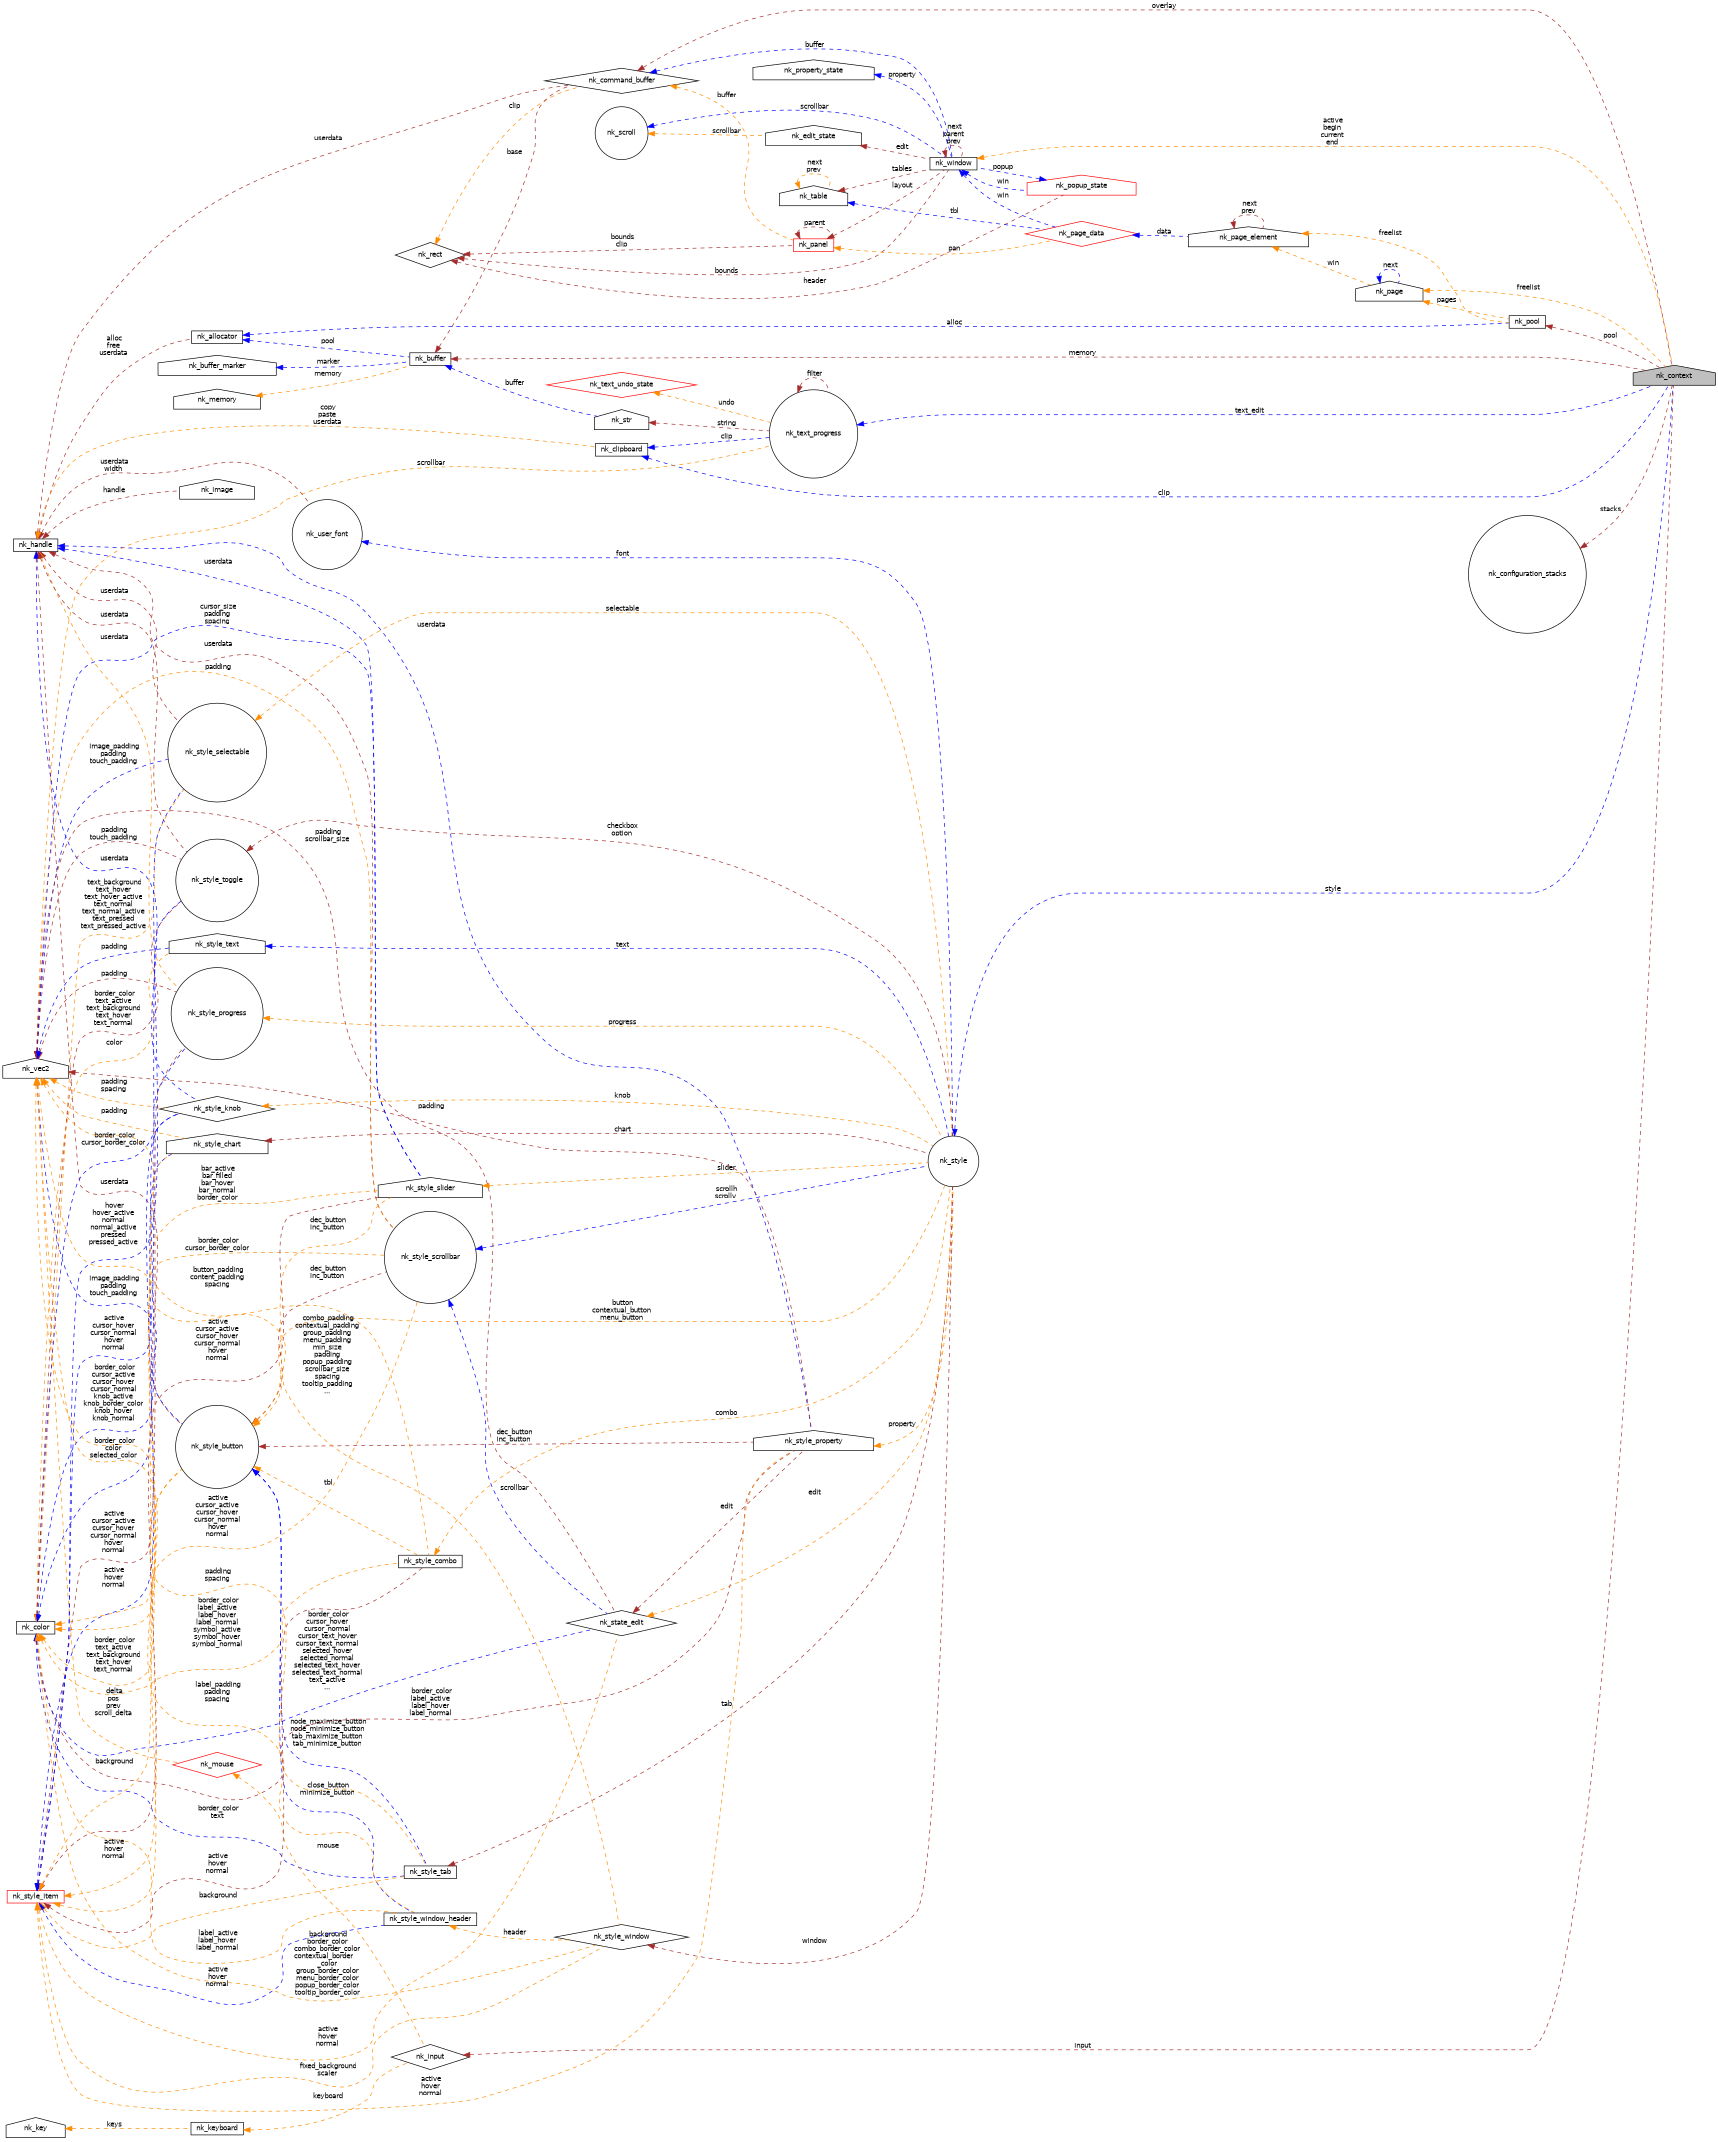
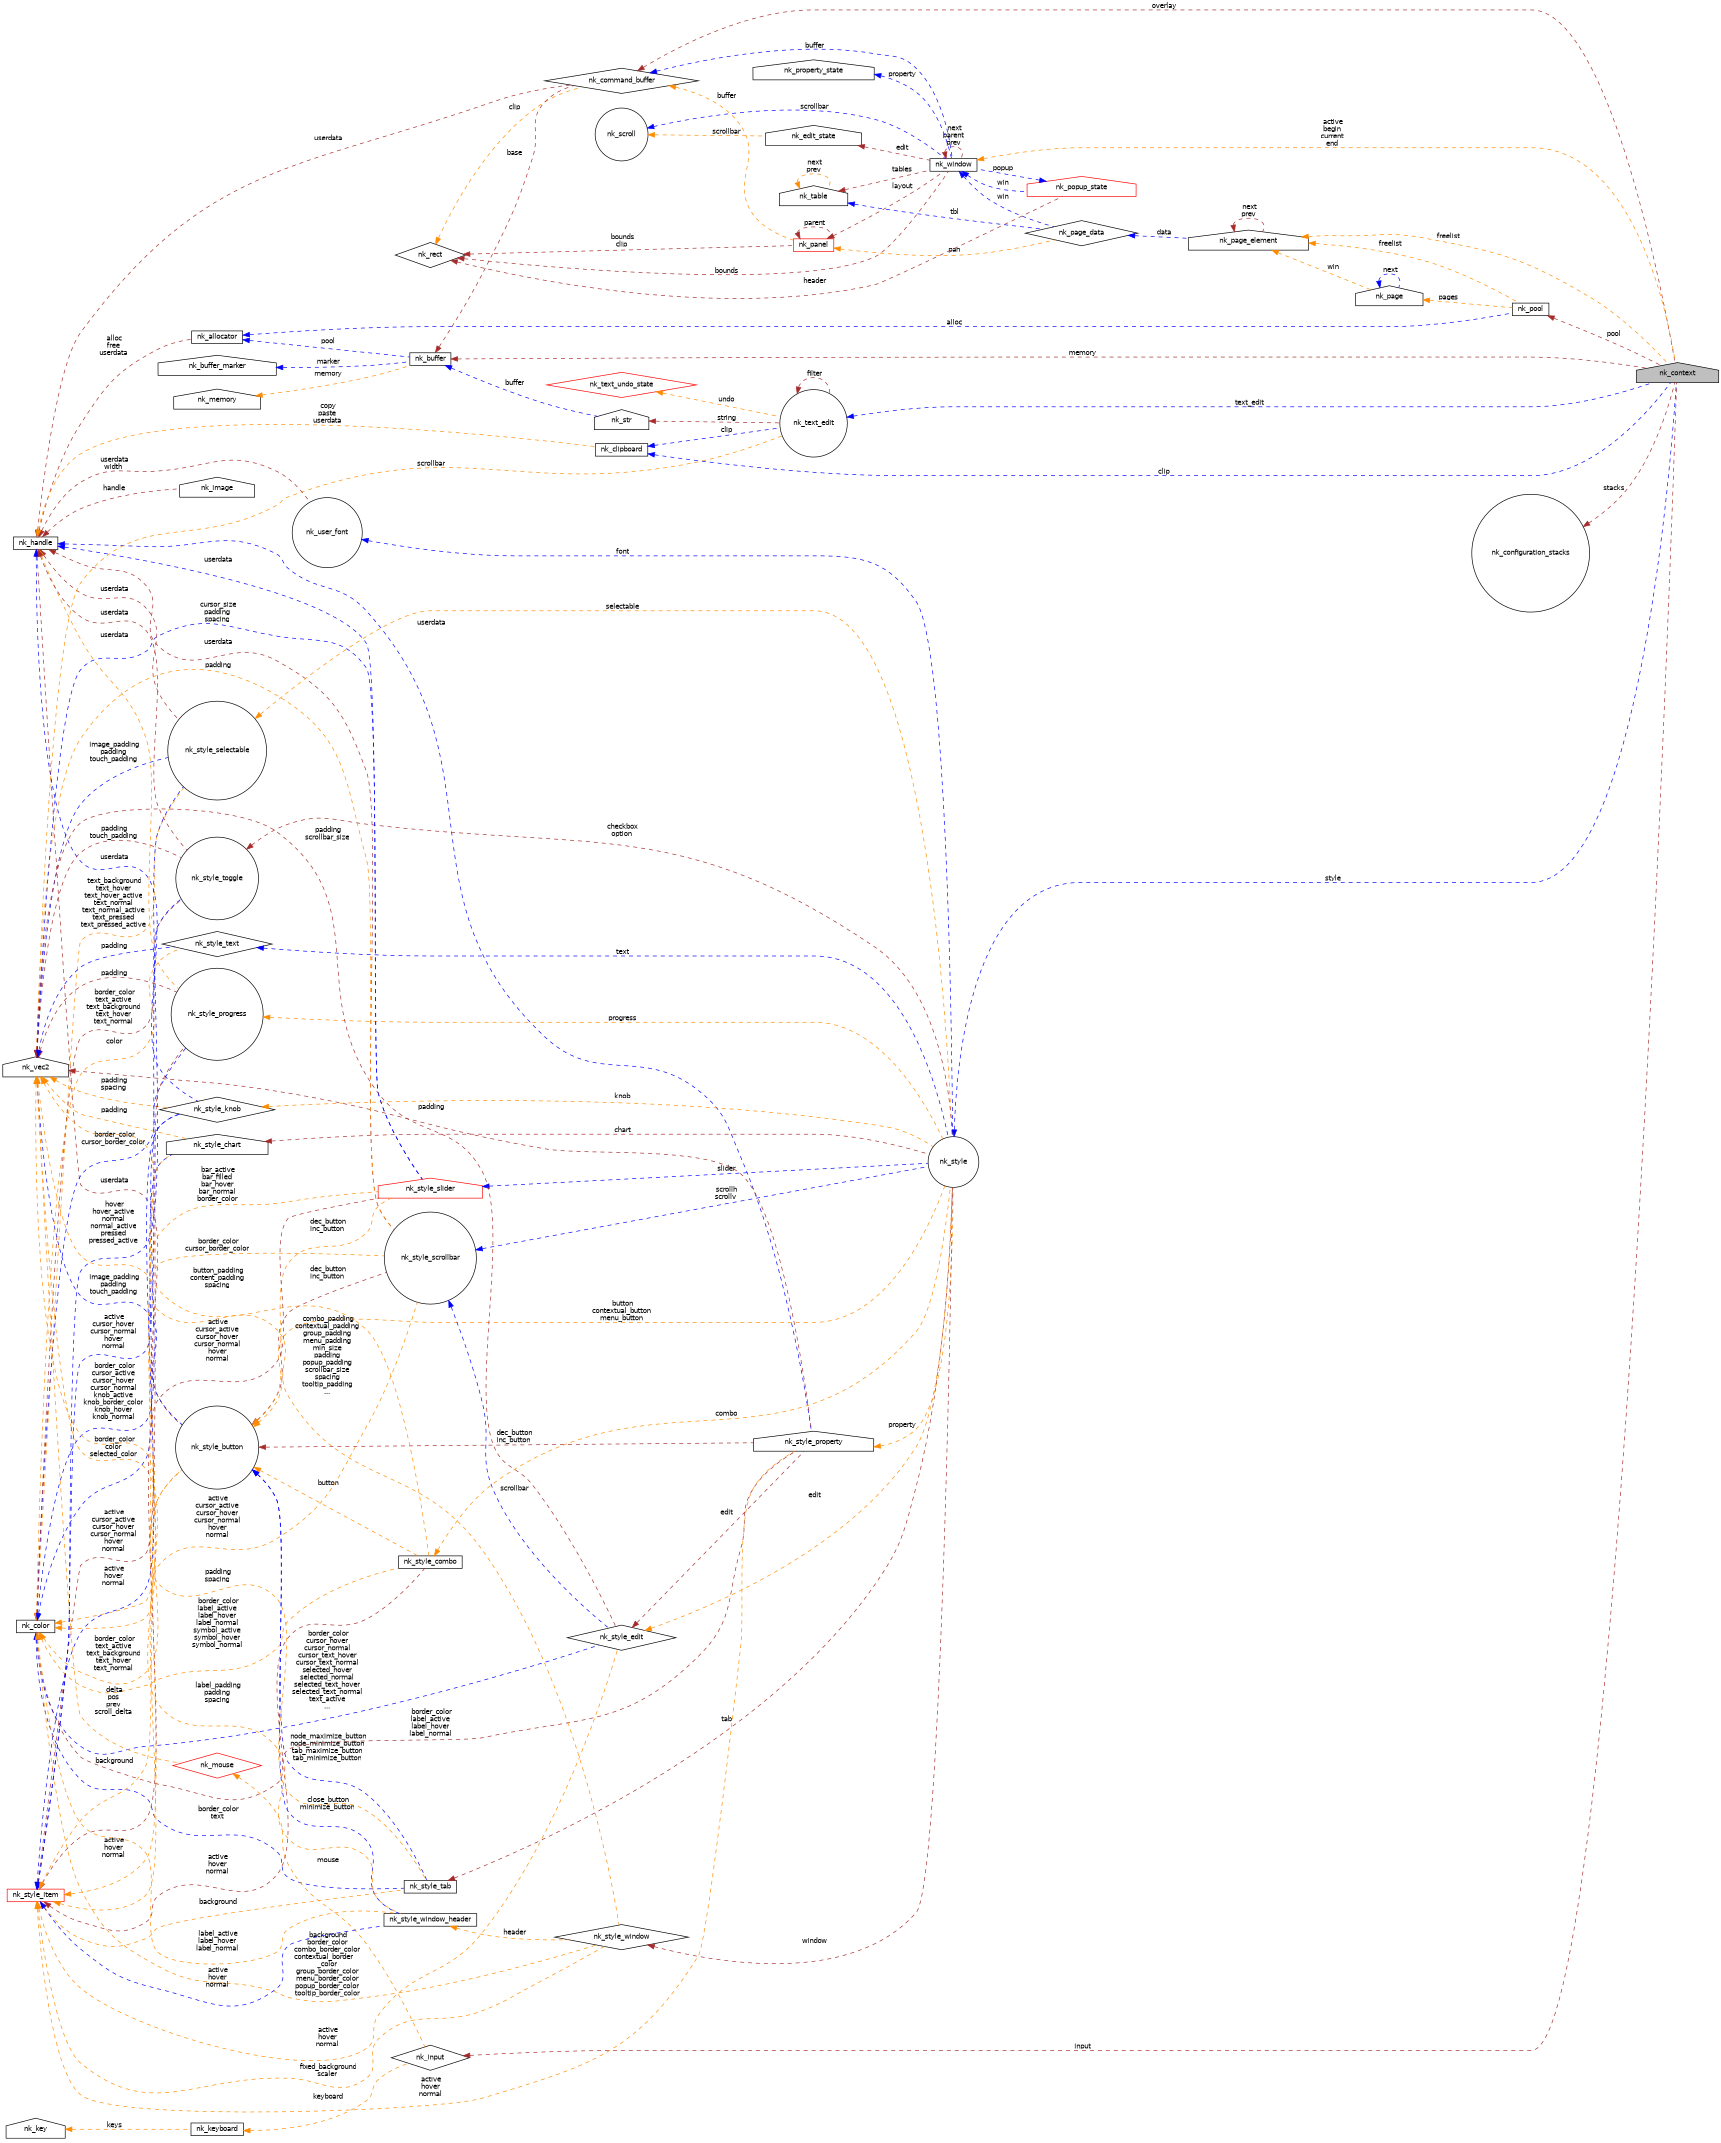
  digraph {
    rankdir=LR
    node [color=black fillcolor=white fontname=Helvetica fontsize=10 shape=house style=filled]
    edge [color=darkorange dir=back fontname=Helvetica fontsize=10 labelfontname=Helvetica labelfontsize=10 style=dashed]
    n1 [fillcolor=grey75 fontcolor=black height=0.2 label=nk_context width=0.4]
    n2 [height=0.2 label=nk_command_buffer shape=diamond width=0.4]
    n3 [height=0.2 label=nk_window shape=box width=0.4]
    n4 [color=red height=0.2 label=nk_panel shape=box width=0.4]
    n5 [color=red height=0.2 label=nk_popup_state width=0.4]
-   n6 [color=red height=0.2 label=nk_page_data shape=diamond width=0.4]
+   n6 [height=0.2 label=nk_page_data shape=diamond width=0.4]
    n7 [height=0.2 label=nk_rect shape=diamond width=0.4]
    n8 [height=0.2 label=nk_buffer shape=box width=0.4]
    n9 [height=0.2 label=nk_str width=0.4]
-   n10 [height=0.2 label=nk_text_progress shape=circle width=0.4]
+   n10 [height=0.2 label=nk_text_edit shape=circle width=0.4]
    n11 [height=0.2 label=nk_allocator shape=box width=0.4]
    n12 [height=0.2 label=nk_pool shape=box width=0.4]
    n13 [height=0.2 label=nk_handle shape=box width=0.4]
    n14 [height=0.2 label=nk_style_selectable shape=circle width=0.4]
    n15 [height=0.2 label=nk_image width=0.4]
    n16 [height=0.2 label=nk_style_property width=0.4]
    n17 [height=0.2 label=nk_style_button shape=circle width=0.4]
    n18 [height=0.2 label=nk_style_scrollbar shape=circle width=0.4]
    n19 [height=0.2 label=nk_user_font shape=circle width=0.4]
    n20 [height=0.2 label=nk_style_progress shape=circle width=0.4]
    n21 [height=0.2 label=nk_style_knob shape=diamond width=0.4]
    n22 [height=0.2 label=nk_style_toggle shape=circle width=0.4]
-   n23 [height=0.2 label=nk_style_slider width=0.4]
+   n23 [color=red height=0.2 label=nk_style_slider width=0.4]
    n24 [height=0.2 label=nk_clipboard shape=box width=0.4]
    n25 [height=0.2 label=nk_style shape=circle width=0.4]
    n26 [height=0.2 label=nk_style_tab shape=box width=0.4]
    n27 [height=0.2 label=nk_style_combo shape=box width=0.4]
    n28 [height=0.2 label=nk_style_window_header shape=box width=0.4]
-   n29 [height=0.2 label=nk_state_edit shape=diamond width=0.4]
+   n29 [height=0.2 label=nk_style_edit shape=diamond width=0.4]
    n30 [height=0.2 label=nk_buffer_marker width=0.4]
    n31 [height=0.2 label=nk_memory width=0.4]
    n32 [height=0.2 label=nk_configuration_stacks shape=circle width=0.4]
-   n33 [height=0.2 label=nk_style_text width=0.4]
+   n33 [height=0.2 label=nk_style_text shape=diamond width=0.4]
    n34 [height=0.2 label=nk_color shape=box width=0.4]
    n35 [height=0.2 label=nk_style_window shape=diamond width=0.4]
    n36 [height=0.2 label=nk_style_chart width=0.4]
    n37 [height=0.2 label=nk_vec2 width=0.4]
    n38 [color=red height=0.2 label=nk_mouse shape=diamond width=0.4]
    n39 [height=0.2 label=nk_input shape=diamond width=0.4]
    n40 [color=red height=0.2 label=nk_style_item shape=box width=0.4]
    n41 [height=0.2 label=nk_page width=0.4]
    n42 [height=0.2 label=nk_page_element width=0.4]
    n43 [height=0.2 label=nk_scroll shape=circle width=0.4]
    n44 [height=0.2 label=nk_edit_state width=0.4]
    n45 [height=0.2 label=nk_property_state width=0.4]
    n46 [height=0.2 label=nk_table width=0.4]
    n47 [height=0.2 label=nk_keyboard shape=box width=0.4]
    n48 [height=0.2 label=nk_key width=0.4]
    n49 [color=red height=0.2 label=nk_text_undo_state shape=diamond width=0.4]
    n2 -> n1 [color=brown label=" overlay"]
    n2 -> n3 [color=blue label=" buffer"]
    n2 -> n4 [label=" buffer"]
    n3 -> n1 [label=" active\nbegin\ncurrent\nend"]
    n3 -> n3 [color=brown label=" next\nparent\nprev"]
    n3 -> n5 [color=blue label=" win"]
    n3 -> n6 [color=blue label=" win"]
    n4 -> n3 [color=brown label=" layout"]
    n4 -> n4 [color=brown label=" parent"]
    n4 -> n6 [label=" pan"]
    n5 -> n3 [color=blue label=" popup"]
    n6 -> n42 [color=blue label=" data"]
    n7 -> n2 [label=" clip"]
    n7 -> n3 [color=brown label=" bounds"]
    n7 -> n4 [color=brown label=" bounds\nclip"]
    n7 -> n5 [color=brown label=" header"]
    n8 -> n1 [color=brown label=" memory"]
    n8 -> n2 [color=brown label=" base"]
    n8 -> n9 [color=blue label=" buffer"]
    n9 -> n10 [color=brown label=" string"]
    n10 -> n1 [color=blue label=" text_edit"]
    n10 -> n10 [color=brown label=" filter"]
    n11 -> n8 [color=blue label=" pool"]
    n11 -> n12 [color=blue label=" alloc"]
    n12 -> n1 [color=brown label=" pool"]
    n13 -> n2 [color=brown label=" userdata"]
    n13 -> n11 [color=brown label=" alloc\nfree\nuserdata"]
    n13 -> n14 [color=brown label=" userdata"]
    n13 -> n15 [color=brown label=" handle"]
    n13 -> n16 [color=blue label=" userdata"]
    n13 -> n17 [color=brown label=" userdata"]
    n13 -> n18 [color=brown label=" userdata"]
    n13 -> n19 [color=brown label=" userdata\nwidth"]
    n13 -> n20 [label=" userdata"]
    n13 -> n21 [color=blue label=" userdata"]
    n13 -> n22 [color=brown label=" userdata"]
    n13 -> n23 [color=blue label=" userdata"]
    n13 -> n24 [label=" copy\npaste\nuserdata"]
    n14 -> n25 [label=" selectable"]
    n16 -> n25 [label=" property"]
    n17 -> n16 [color=brown label=" dec_button\ninc_button"]
    n17 -> n18 [color=brown label=" dec_button\ninc_button"]
    n17 -> n23 [label=" dec_button\ninc_button"]
    n17 -> n25 [label=" button\ncontextual_button\nmenu_button"]
    n17 -> n26 [color=blue label=" node_maximize_button\nnode_minimize_button\ntab_maximize_button\ntab_minimize_button"]
-   n17 -> n27 [label=" tbl"]
+   n17 -> n27 [label=" button"]
    n17 -> n28 [color=blue label=" close_button\nminimize_button"]
    n18 -> n25 [color=blue label=" scrollh\nscrollv"]
    n18 -> n29 [color=blue label=" scrollbar"]
    n19 -> n25 [color=blue label=" font"]
    n20 -> n25 [label=" progress"]
    n21 -> n25 [label=" knob"]
    n22 -> n25 [color=brown label=" checkbox\noption"]
-   n23 -> n25 [label=" slider"]
+   n23 -> n25 [color=blue label=" slider"]
    n24 -> n1 [color=blue label=" clip"]
    n24 -> n10 [color=blue label=" clip"]
    n25 -> n1 [color=blue label=" style"]
    n26 -> n25 [color=brown label=" tab"]
    n27 -> n25 [label=" combo"]
    n28 -> n35 [label=" header"]
    n29 -> n16 [color=brown label=" edit"]
    n29 -> n25 [label=" edit"]
    n30 -> n8 [color=blue label=" marker"]
    n31 -> n8 [label=" memory"]
    n32 -> n1 [color=brown label=" stacks"]
    n33 -> n25 [color=blue label=" text"]
    n34 -> n14 [label=" text_background\ntext_hover\ntext_hover_active\ntext_normal\ntext_normal_active\ntext_pressed\ntext_pressed_active"]
    n34 -> n16 [color=brown label=" border_color\nlabel_active\nlabel_hover\nlabel_normal"]
    n34 -> n17 [label=" border_color\ntext_active\ntext_background\ntext_hover\ntext_normal"]
    n34 -> n18 [label=" border_color\ncursor_border_color"]
    n34 -> n20 [color=blue label=" border_color\ncursor_border_color"]
    n34 -> n21 [color=blue label=" border_color\ncursor_active\ncursor_hover\ncursor_normal\nknob_active\nknob_border_color\nknob_hover\nknob_normal"]
    n34 -> n22 [color=brown label=" border_color\ntext_active\ntext_background\ntext_hover\ntext_normal"]
    n34 -> n23 [label=" bar_active\nbar_filled\nbar_hover\nbar_normal\nborder_color"]
    n34 -> n26 [color=blue label=" border_color\ntext"]
    n34 -> n27 [label=" border_color\nlabel_active\nlabel_hover\nlabel_normal\nsymbol_active\nsymbol_hover\nsymbol_normal"]
    n34 -> n28 [label=" label_active\nlabel_hover\nlabel_normal"]
    n34 -> n29 [color=blue label=" border_color\ncursor_hover\ncursor_normal\ncursor_text_hover\ncursor_text_normal\nselected_hover\nselected_normal\nselected_text_hover\nselected_text_normal\ntext_active\n..."]
    n34 -> n33 [label=" color"]
    n34 -> n35 [label=" background\nborder_color\ncombo_border_color\ncontextual_border\l_color\ngroup_border_color\nmenu_border_color\npopup_border_color\ntooltip_border_color"]
    n34 -> n36 [color=blue label=" border_color\ncolor\nselected_color"]
    n35 -> n25 [color=brown label=" window"]
    n36 -> n25 [color=brown label=" chart"]
    n37 -> n10 [label=" scrollbar"]
    n37 -> n14 [color=blue label=" image_padding\npadding\ntouch_padding"]
    n37 -> n16 [color=brown label=" padding"]
    n37 -> n17 [color=blue label=" image_padding\npadding\ntouch_padding"]
    n37 -> n18 [label=" padding"]
    n37 -> n20 [color=brown label=" padding"]
    n37 -> n21 [label=" padding\nspacing"]
    n37 -> n22 [color=brown label=" padding\ntouch_padding"]
    n37 -> n23 [color=blue label=" cursor_size\npadding\nspacing"]
    n37 -> n26 [label=" padding\nspacing"]
    n37 -> n27 [label=" button_padding\ncontent_padding\nspacing"]
    n37 -> n28 [label=" label_padding\npadding\nspacing"]
    n37 -> n29 [color=brown label=" padding\nscrollbar_size"]
    n37 -> n33 [color=blue label=" padding"]
    n37 -> n35 [label=" combo_padding\ncontextual_padding\ngroup_padding\nmenu_padding\nmin_size\npadding\npopup_padding\nscrollbar_size\nspacing\ntooltip_padding\n..."]
    n37 -> n36 [label=" padding"]
    n37 -> n38 [label=" delta\npos\nprev\nscroll_delta"]
    n38 -> n39 [label=" mouse"]
    n39 -> n1 [color=brown label=" input"]
    n40 -> n14 [color=blue label=" hover\nhover_active\nnormal\nnormal_active\npressed\npressed_active"]
    n40 -> n16 [label=" active\nhover\nnormal"]
    n40 -> n17 [label=" active\nhover\nnormal"]
    n40 -> n18 [label=" active\ncursor_active\ncursor_hover\ncursor_normal\nhover\nnormal"]
    n40 -> n20 [color=brown label=" active\ncursor_active\ncursor_hover\ncursor_normal\nhover\nnormal"]
    n40 -> n21 [color=blue label=" active\nhover\nnormal"]
    n40 -> n22 [color=blue label=" active\ncursor_hover\ncursor_normal\nhover\nnormal"]
    n40 -> n23 [color=brown label=" active\ncursor_active\ncursor_hover\ncursor_normal\nhover\nnormal"]
    n40 -> n26 [label=" background"]
    n40 -> n27 [color=brown label=" active\nhover\nnormal"]
    n40 -> n28 [color=blue label=" active\nhover\nnormal"]
    n40 -> n29 [label=" active\nhover\nnormal"]
    n40 -> n35 [label=" fixed_background\nscaler"]
    n40 -> n36 [label=" background"]
    n41 -> n12 [label=" pages"]
    n41 -> n41 [color=blue label=" next"]
-   n41 -> n1 [label=" freelist"]
+   n42 -> n1 [label=" freelist"]
    n42 -> n12 [label=" freelist"]
    n42 -> n41 [label=" win"]
    n42 -> n42 [color=brown label=" next\nprev"]
    n43 -> n3 [color=blue label=" scrollbar"]
    n43 -> n44 [label=" scrollbar"]
    n44 -> n3 [color=brown label=" edit"]
    n45 -> n3 [color=blue label=" property"]
    n46 -> n3 [color=brown label=" tables"]
    n46 -> n6 [color=blue label=" tbl"]
    n46 -> n46 [label=" next\nprev"]
    n47 -> n39 [label=" keyboard"]
    n48 -> n47 [label=" keys"]
    n49 -> n10 [label=" undo"]
  }
